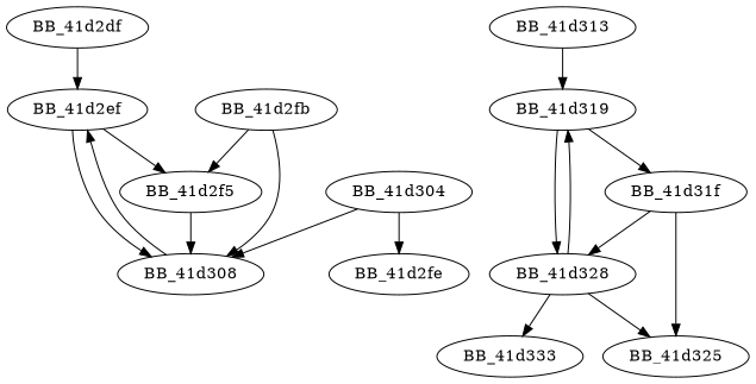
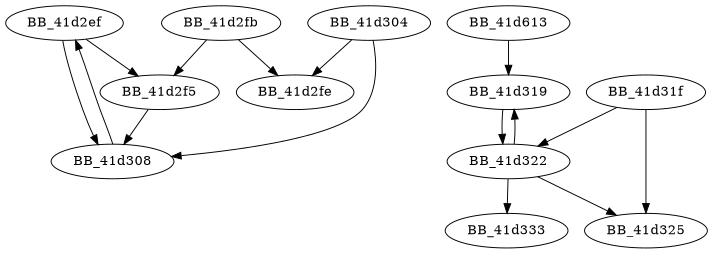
  digraph {
-   BB_41d2df
    BB_41d2ef
    BB_41d2f5
    BB_41d308
    BB_41d2fb
    BB_41d2fe
-   BB_41d313
+   BB_41d313 [label=BB_41d613]
    BB_41d319
    BB_41d304
    BB_41d31f
-   BB_41d328
+   BB_41d328 [label=BB_41d322]
    BB_41d325
    BB_41d333
-   BB_41d2df -> BB_41d2ef
    BB_41d2ef -> BB_41d2f5
    BB_41d2ef -> BB_41d308
    BB_41d2f5 -> BB_41d308
    BB_41d308 -> BB_41d2ef
    BB_41d2fb -> BB_41d2f5
-   BB_41d2fb -> BB_41d308
+   BB_41d2fb -> BB_41d2fe
    BB_41d313 -> BB_41d319
-   BB_41d319 -> BB_41d31f
    BB_41d319 -> BB_41d328
    BB_41d304 -> BB_41d308
    BB_41d304 -> BB_41d2fe
    BB_41d31f -> BB_41d328
    BB_41d31f -> BB_41d325
    BB_41d328 -> BB_41d319
    BB_41d328 -> BB_41d325
    BB_41d328 -> BB_41d333
  }
